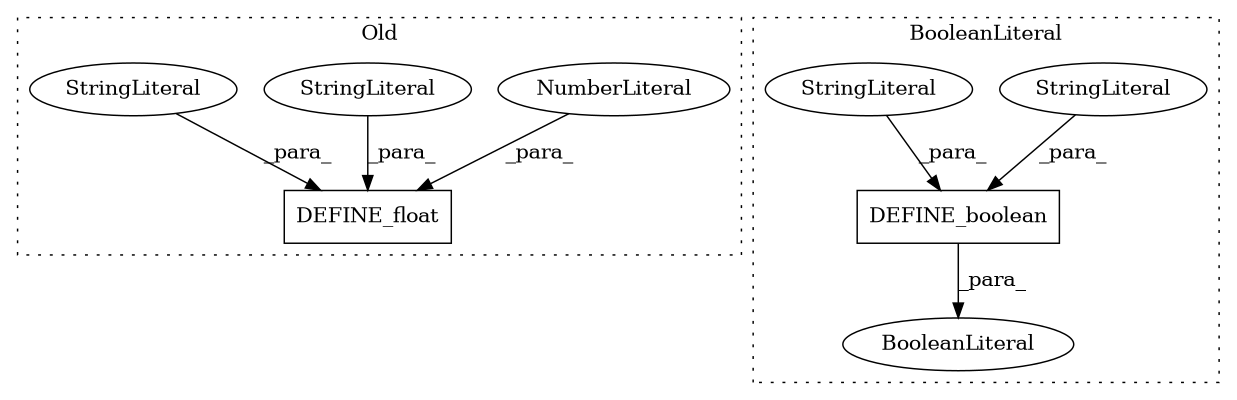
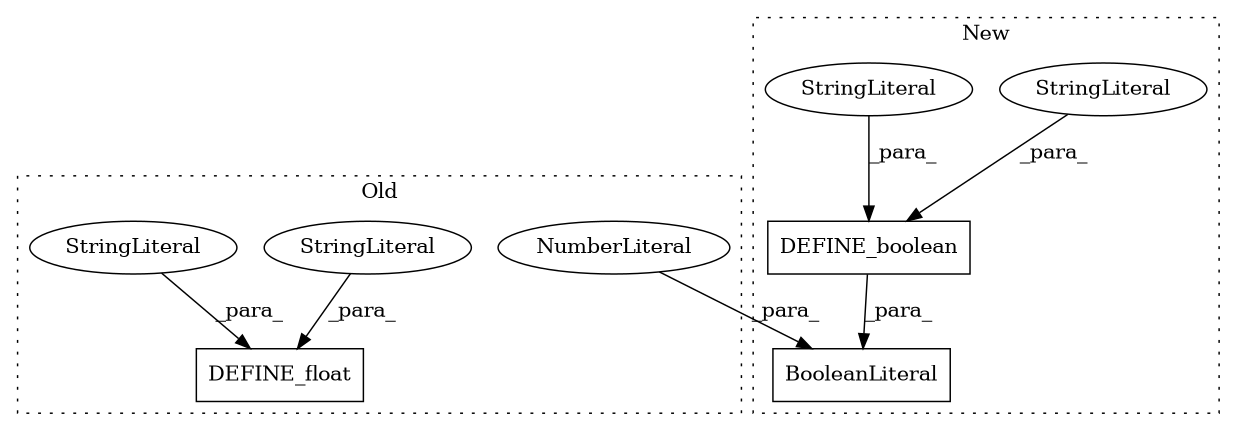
  digraph {
    node [a=45 l=5 shape=ellipse]
    n1 [a=32 l="13,1" label=DEFINE_float s="1691,1750" shape=box]
    n2 [a=34 label=NumberLiteral s=1720]
    n3 [l=15 label=StringLiteral s=1704]
    n4 [l=24 label=StringLiteral s=1726]
    n5 [a=32 l="15,1" label=DEFINE_boolean s="944,997" shape=box]
-   n6 [a=9 label=BooleanLiteral s=969]
+   n6 [a=9 label=BooleanLiteral s=969 shape=box]
    n7 [l=22 label=StringLiteral s=975]
    n8 [l=9 label=StringLiteral s=959]
    subgraph cluster_1 {
      label=Old
      style=dotted
      n1
      n2
      n3
      n4
    }
    subgraph cluster_2 {
-     label=BooleanLiteral
+     label=New
      style=dotted
      n5
      n6
      n7
      n8
    }
-   n2 -> n1 [label=_para_]
+   n2 -> n6 [label=_para_]
    n3 -> n1 [label=_para_]
    n4 -> n1 [label=_para_]
    n5 -> n6 [label=_para_]
    n7 -> n5 [label=_para_]
    n8 -> n5 [label=_para_]
  }
